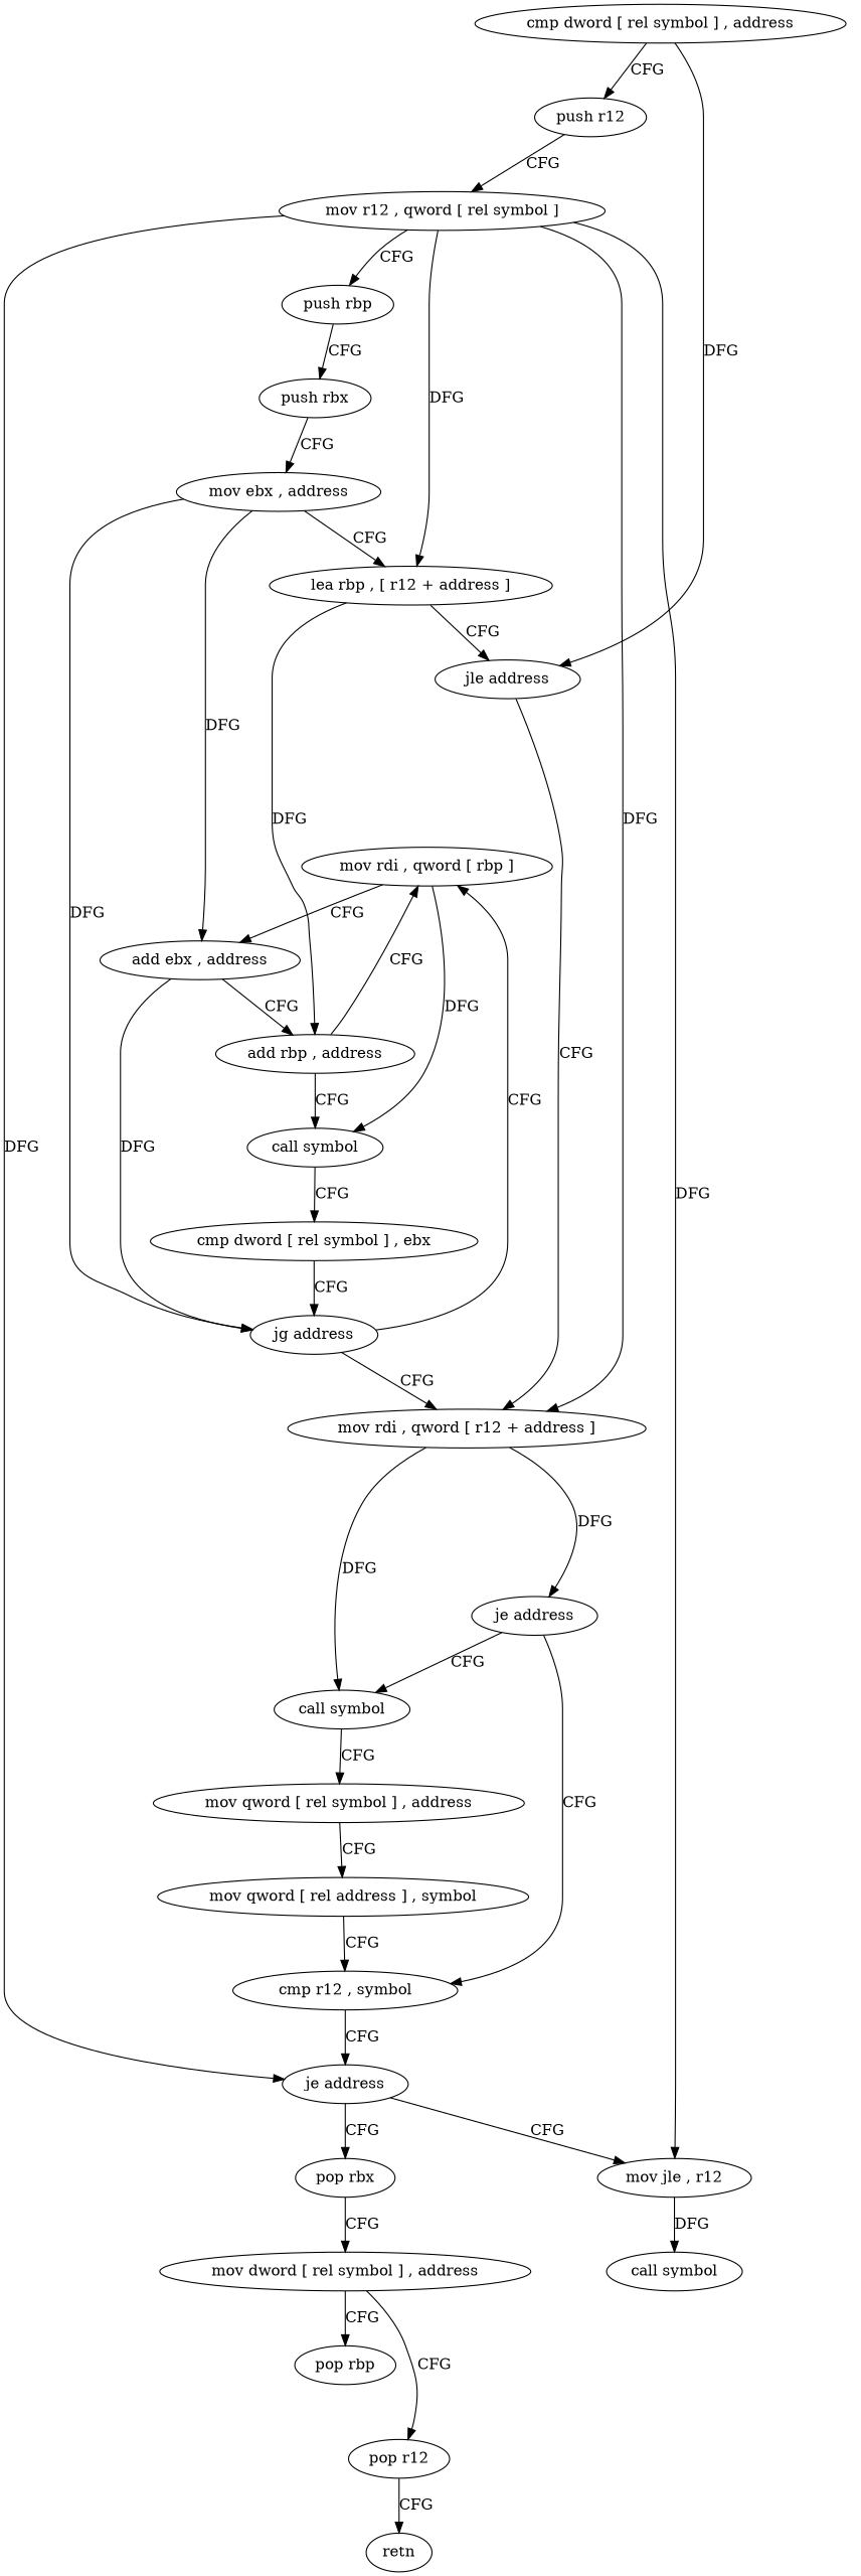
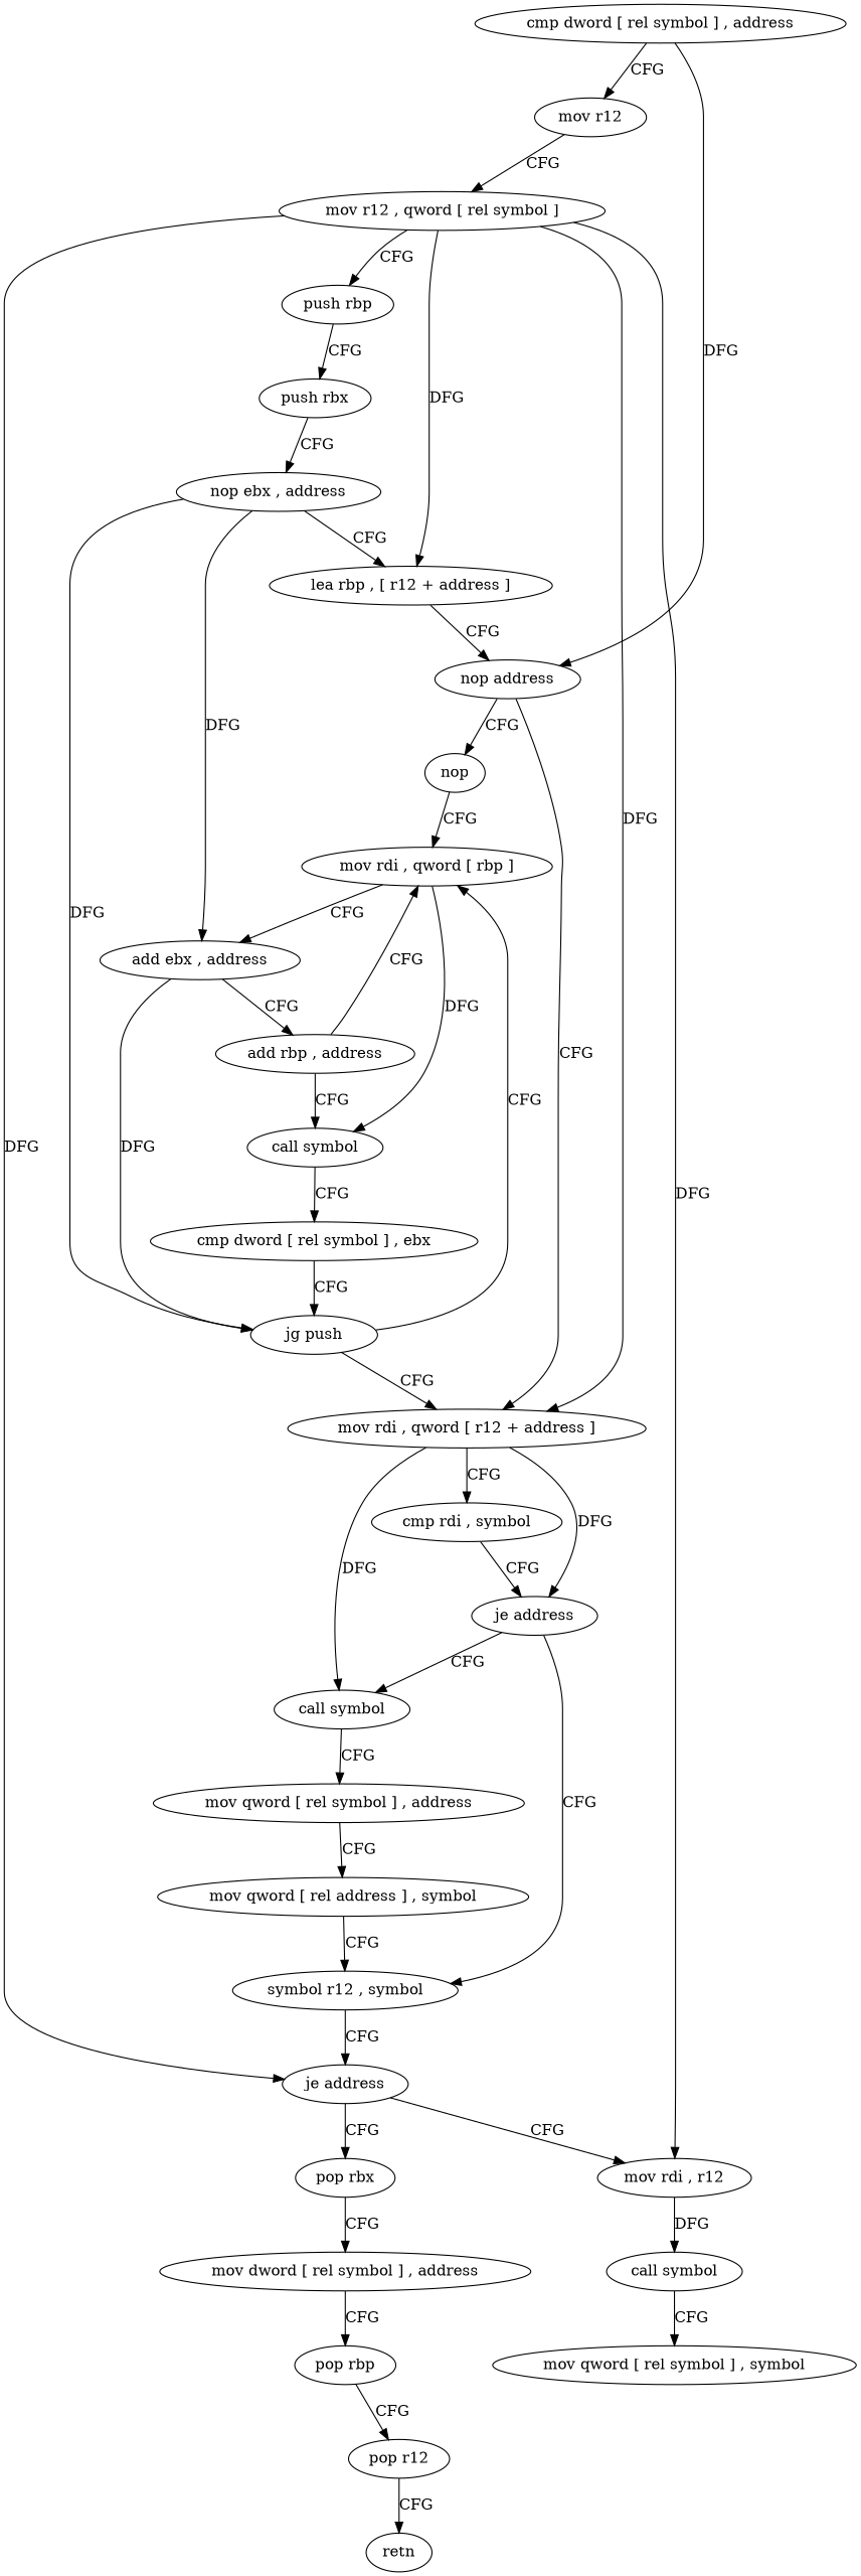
  digraph {
    n1 [label="cmp dword [ rel symbol ] , address"]
-   n2 [label="push r12"]
-   n3 [label="jle address"]
+   n2 [label="mov r12"]
+   n3 [label="nop address"]
    n4 [label="mov r12 , qword [ rel symbol ]"]
    n5 [label="mov rdi , qword [ r12 + address ]"]
+   n6 [label=nop]
    n7 [label="push rbp"]
    n8 [label="lea rbp , [ r12 + address ]"]
    n9 [label="je address"]
-   n10 [label="mov jle , r12"]
+   n10 [label="mov rdi , r12"]
    n11 [label="push rbx"]
    n12 [label="add rbp , address"]
+   n13 [label="cmp rdi , symbol"]
    n14 [label="je address"]
    n15 [label="call symbol"]
    n16 [label="pop rbx"]
    n17 [label="call symbol"]
-   n18 [label="mov ebx , address"]
+   n18 [label="nop ebx , address"]
    n19 [label="add ebx , address"]
-   n20 [label="jg address"]
+   n20 [label="jg push"]
    n21 [label="mov rdi , qword [ rbp ]"]
    n22 [label="call symbol"]
-   n23 [label="cmp r12 , symbol"]
+   n23 [label="symbol r12 , symbol"]
    n24 [label="mov qword [ rel symbol ] , address"]
    n25 [label="mov qword [ rel address ] , symbol"]
    n26 [label="cmp dword [ rel symbol ] , ebx"]
    n27 [label="mov dword [ rel symbol ] , address"]
    n28 [label="pop rbp"]
+   n29 [label="mov qword [ rel symbol ] , symbol"]
    n30 [label="pop r12"]
    n31 [label=retn]
    n1 -> n2 [label=CFG]
    n1 -> n3 [label=DFG]
    n2 -> n4 [label=CFG]
    n3 -> n5 [label=CFG]
+   n3 -> n6 [label=CFG]
    n4 -> n5 [label=DFG]
    n4 -> n7 [label=CFG]
    n4 -> n8 [label=DFG]
    n4 -> n9 [label=DFG]
    n4 -> n10 [label=DFG]
+   n5 -> n13 [label=CFG]
    n5 -> n14 [label=DFG]
    n5 -> n15 [label=DFG]
+   n6 -> n21 [label=CFG]
    n7 -> n11 [label=CFG]
    n8 -> n3 [label=CFG]
-   n8 -> n12 [label=DFG]
    n9 -> n10 [label=CFG]
    n9 -> n16 [label=CFG]
    n10 -> n17 [label=DFG]
    n11 -> n18 [label=CFG]
    n12 -> n21 [label=CFG]
    n12 -> n22 [label=CFG]
+   n13 -> n14 [label=CFG]
    n14 -> n15 [label=CFG]
    n14 -> n23 [label=CFG]
    n15 -> n24 [label=CFG]
    n16 -> n27 [label=CFG]
+   n17 -> n29 [label=CFG]
    n18 -> n8 [label=CFG]
    n18 -> n19 [label=DFG]
    n18 -> n20 [label=DFG]
    n19 -> n12 [label=CFG]
    n19 -> n20 [label=DFG]
    n20 -> n5 [label=CFG]
    n20 -> n21 [label=CFG]
    n21 -> n19 [label=CFG]
    n21 -> n22 [label=DFG]
    n22 -> n26 [label=CFG]
    n23 -> n9 [label=CFG]
    n24 -> n25 [label=CFG]
    n25 -> n23 [label=CFG]
    n26 -> n20 [label=CFG]
    n27 -> n28 [label=CFG]
-   n27 -> n30 [label=CFG]
+   n28 -> n30 [label=CFG]
    n30 -> n31 [label=CFG]
  }
